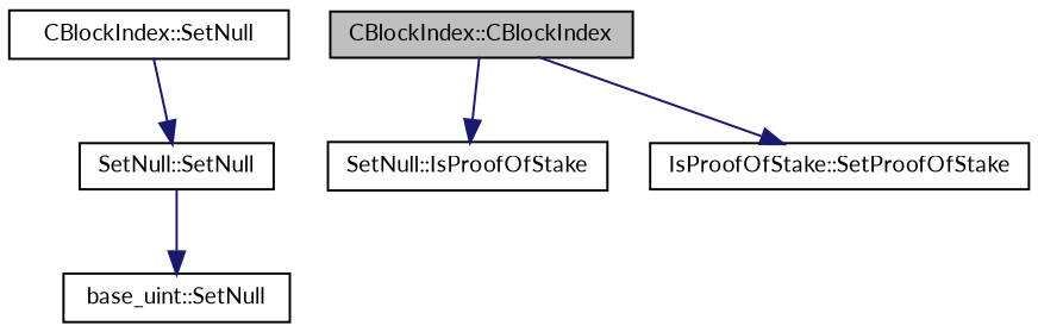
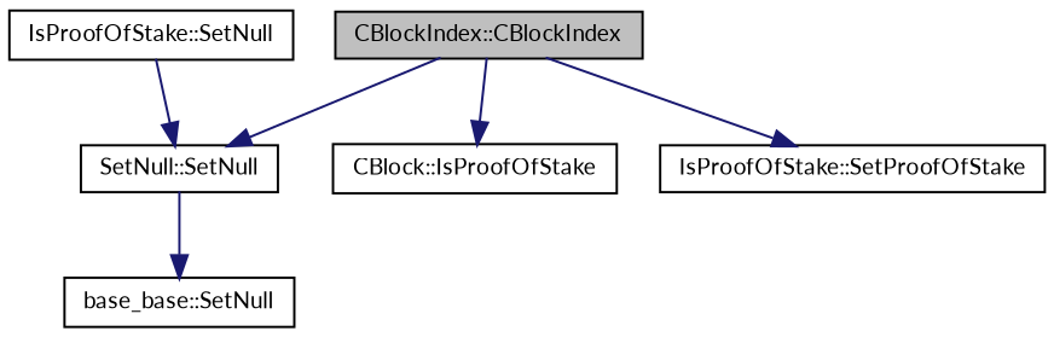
  digraph {
    fontname=Lato
    rankdir=TB
    node [color=black fillcolor=white fontname=Lato fontsize=10 shape=record style=filled]
    edge [color=midnightblue fontname=Lato fontsize=10 labelfontname=Helvetica labelfontsize=10 style=solid]
    n1 [fillcolor=grey75 fontcolor=black height=0.2 label="CBlockIndex::CBlockIndex" width=0.4]
    n2 [height=0.2 label="SetNull::SetNull" width=0.4]
-   n3 [height=0.2 label="SetNull::IsProofOfStake" width=0.4]
+   n3 [height=0.2 label="CBlock::IsProofOfStake" width=0.4]
    n4 [height=0.2 label="IsProofOfStake::SetProofOfStake" width=0.4]
-   n5 [height=0.2 label="CBlockIndex::SetNull" width=0.4]
-   n6 [height=0.2 label="base_uint::SetNull" width=0.4]
+   n5 [height=0.2 label="IsProofOfStake::SetNull" width=0.4]
+   n6 [height=0.2 label="base_base::SetNull" width=0.4]
+   n1 -> n2
    n1 -> n3
    n1 -> n4
    n2 -> n6
    n5 -> n2
  }
